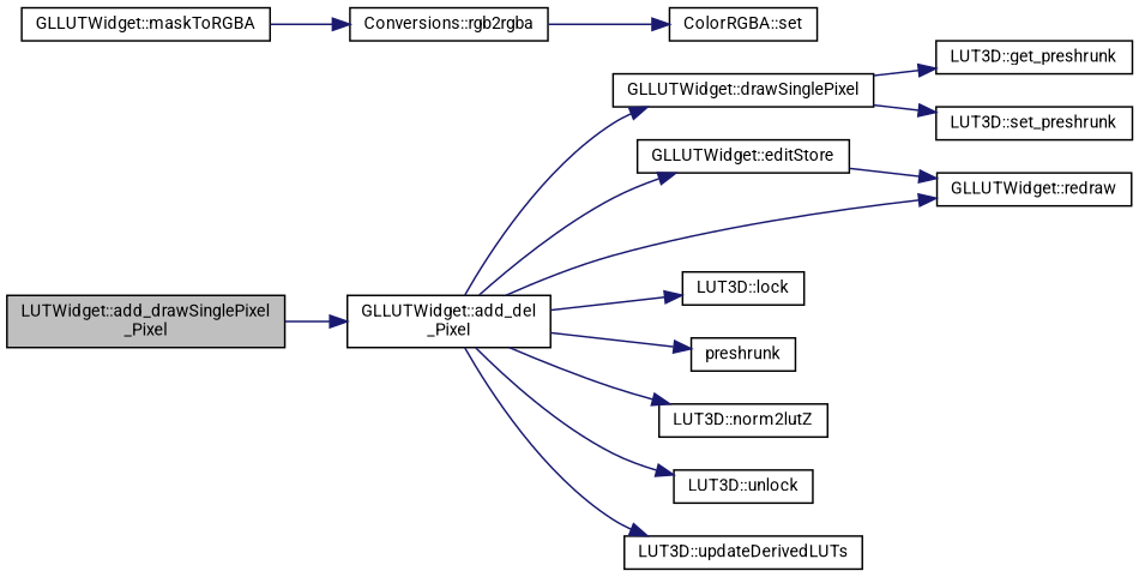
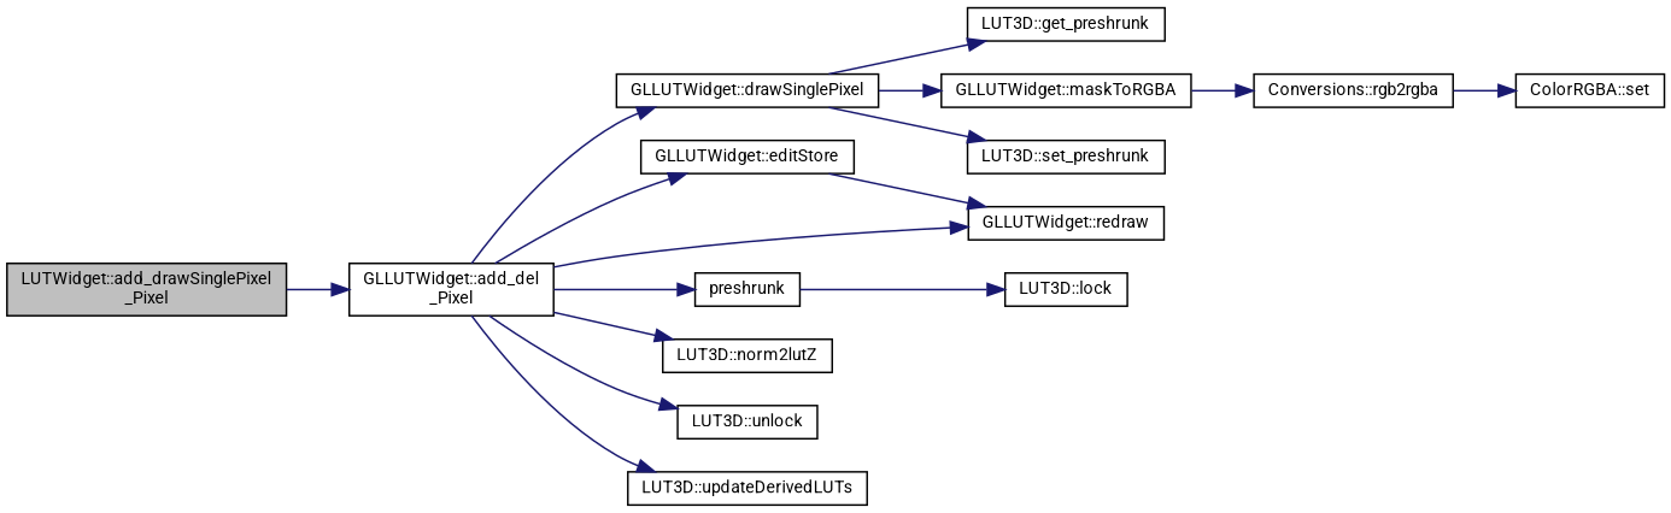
  digraph {
    fontname=Roboto
    rankdir=LR
    node [color=black fillcolor=white fontname=Roboto fontsize=10 shape=record style=filled]
    edge [color=midnightblue fontname=Roboto fontsize=10 labelfontname=Helvetica labelfontsize=10 style=solid]
    n1 [fillcolor=grey75 fontcolor=black height=0.2 label="LUTWidget::add_drawSinglePixel\l_Pixel" width=0.4]
    n2 [height=0.2 label="GLLUTWidget::add_del\l_Pixel" width=0.4]
    n3 [height=0.2 label="GLLUTWidget::drawSinglePixel" width=0.4]
    n4 [height=0.2 label="GLLUTWidget::editStore" width=0.4]
    n5 [height=0.2 label="GLLUTWidget::redraw" width=0.4]
    n6 [height=0.2 label="LUT3D::lock" width=0.4]
    n7 [height=0.2 label=preshrunk width=0.4]
    n8 [height=0.2 label="LUT3D::norm2lutZ" width=0.4]
    n9 [height=0.2 label="LUT3D::unlock" width=0.4]
    n10 [height=0.2 label="LUT3D::updateDerivedLUTs" width=0.4]
    n11 [height=0.2 label="LUT3D::get_preshrunk" width=0.4]
    n12 [height=0.2 label="GLLUTWidget::maskToRGBA" width=0.4]
    n13 [height=0.2 label="LUT3D::set_preshrunk" width=0.4]
    n14 [height=0.2 label="Conversions::rgb2rgba" width=0.4]
    n15 [height=0.2 label="ColorRGBA::set" width=0.4]
    n1 -> n2
    n2 -> n3
    n2 -> n4
    n2 -> n5
-   n2 -> n6
+   n7 -> n6
    n2 -> n7
    n2 -> n8
    n2 -> n9
    n2 -> n10
    n3 -> n11
+   n3 -> n12
    n3 -> n13
    n4 -> n5
    n12 -> n14
    n14 -> n15
  }
